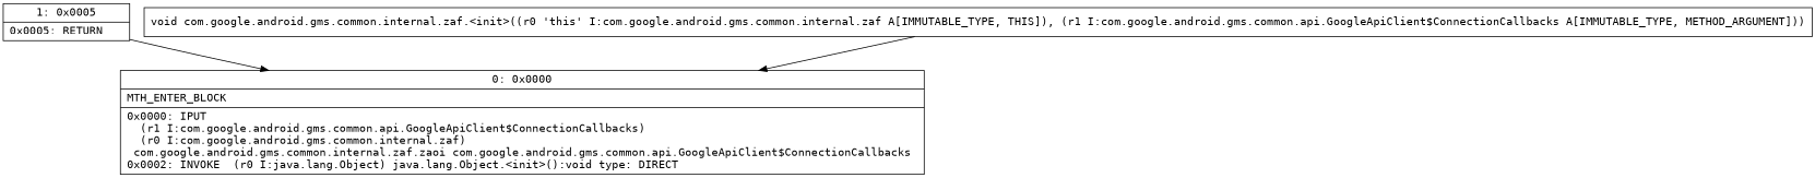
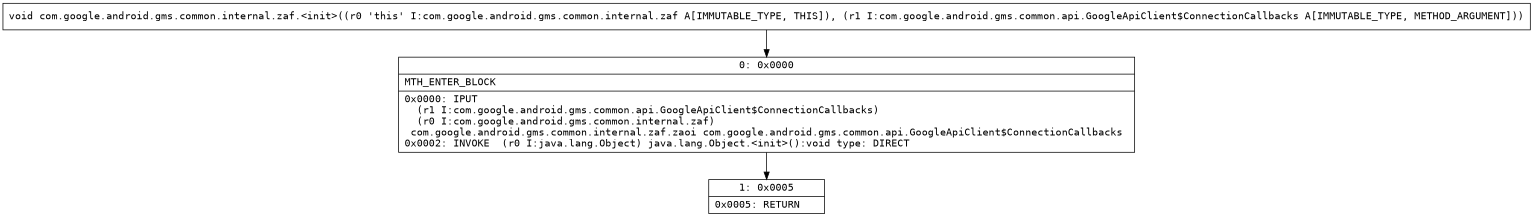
  digraph {
    fontname="DejaVu Sans Mono"
    node [shape=record fontname="DejaVu Sans Mono"]
    edge [fontname="DejaVu Sans Mono"]
    n1 [label="{0\:\ 0x0000|MTH_ENTER_BLOCK\l|0x0000: IPUT  \l  (r1 I:com.google.android.gms.common.api.GoogleApiClient$ConnectionCallbacks)\l  (r0 I:com.google.android.gms.common.internal.zaf)\l com.google.android.gms.common.internal.zaf.zaoi com.google.android.gms.common.api.GoogleApiClient$ConnectionCallbacks \l0x0002: INVOKE  (r0 I:java.lang.Object) java.lang.Object.\<init\>():void type: DIRECT \l}"]
    n2 [label="{1\:\ 0x0005|0x0005: RETURN   \l}"]
    n3 [label="{void com.google.android.gms.common.internal.zaf.\<init\>((r0 'this' I:com.google.android.gms.common.internal.zaf A[IMMUTABLE_TYPE, THIS]), (r1 I:com.google.android.gms.common.api.GoogleApiClient$ConnectionCallbacks A[IMMUTABLE_TYPE, METHOD_ARGUMENT])) }"]
-   n2 -> n1
+   n1 -> n2
    n3 -> n1
  }
